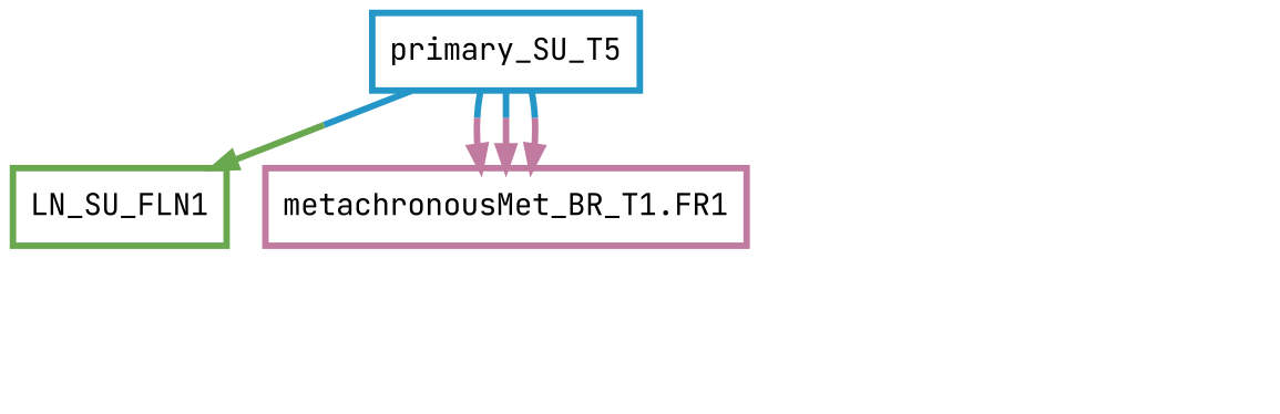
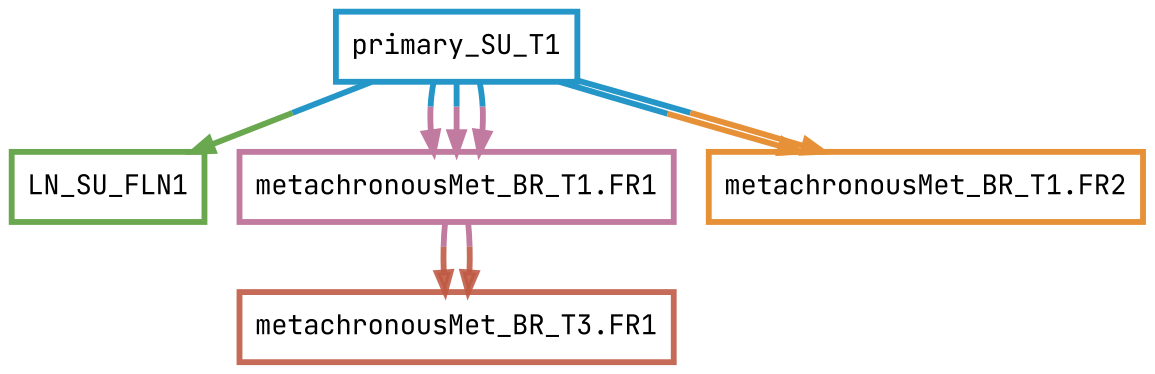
  digraph {
    fontname="JetBrains Mono"
    node [fillcolor=white fontname="JetBrains Mono" penwidth=3.0 shape=box]
    edge [color="#2496c8ff;0.5:#c27ba0ff" fontname="JetBrains Mono" penwidth=3]
    LN_SU_FLN1 [color="#6aa84fff"]
    "metachronousMet_BR_T1.FR1" [color="#c27ba0ff"]
-   primary_SU_T1 [color="#2496c8ff" label=primary_SU_T5]
+   "metachronousMet_BR_T3.FR1" [color="#be5742e1"]
+   "metachronousMet_BR_T1.FR2" [color="#e69138ff"]
+   primary_SU_T1 [color="#2496c8ff"]
+   "metachronousMet_BR_T1.FR1" -> "metachronousMet_BR_T3.FR1" [color="#c27ba0ff;0.5:#be5742e1"]
+   "metachronousMet_BR_T1.FR1" -> "metachronousMet_BR_T3.FR1" [color="#c27ba0ff;0.5:#be5742e1"]
    primary_SU_T1 -> LN_SU_FLN1 [color="#2496c8ff;0.5:#6aa84fff"]
    primary_SU_T1 -> "metachronousMet_BR_T1.FR1"
    primary_SU_T1 -> "metachronousMet_BR_T1.FR1"
    primary_SU_T1 -> "metachronousMet_BR_T1.FR1"
+   primary_SU_T1 -> "metachronousMet_BR_T1.FR2" [color="#2496c8ff;0.5:#e69138ff"]
+   primary_SU_T1 -> "metachronousMet_BR_T1.FR2" [color="#2496c8ff;0.5:#e69138ff"]
  }
